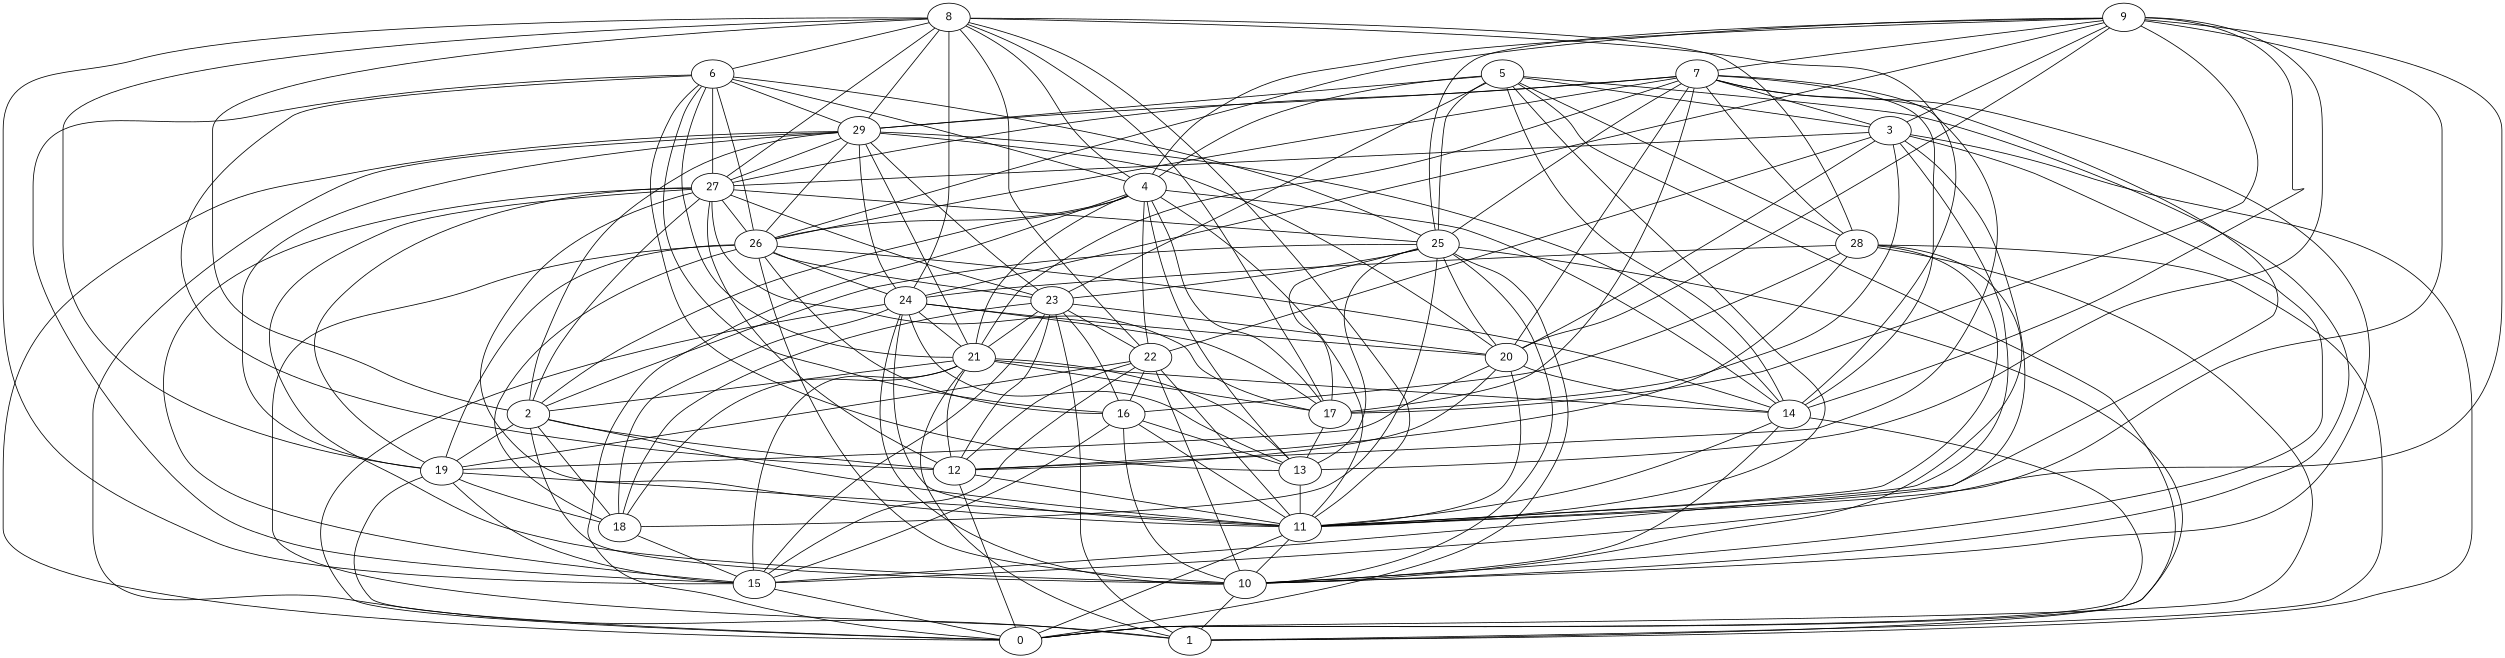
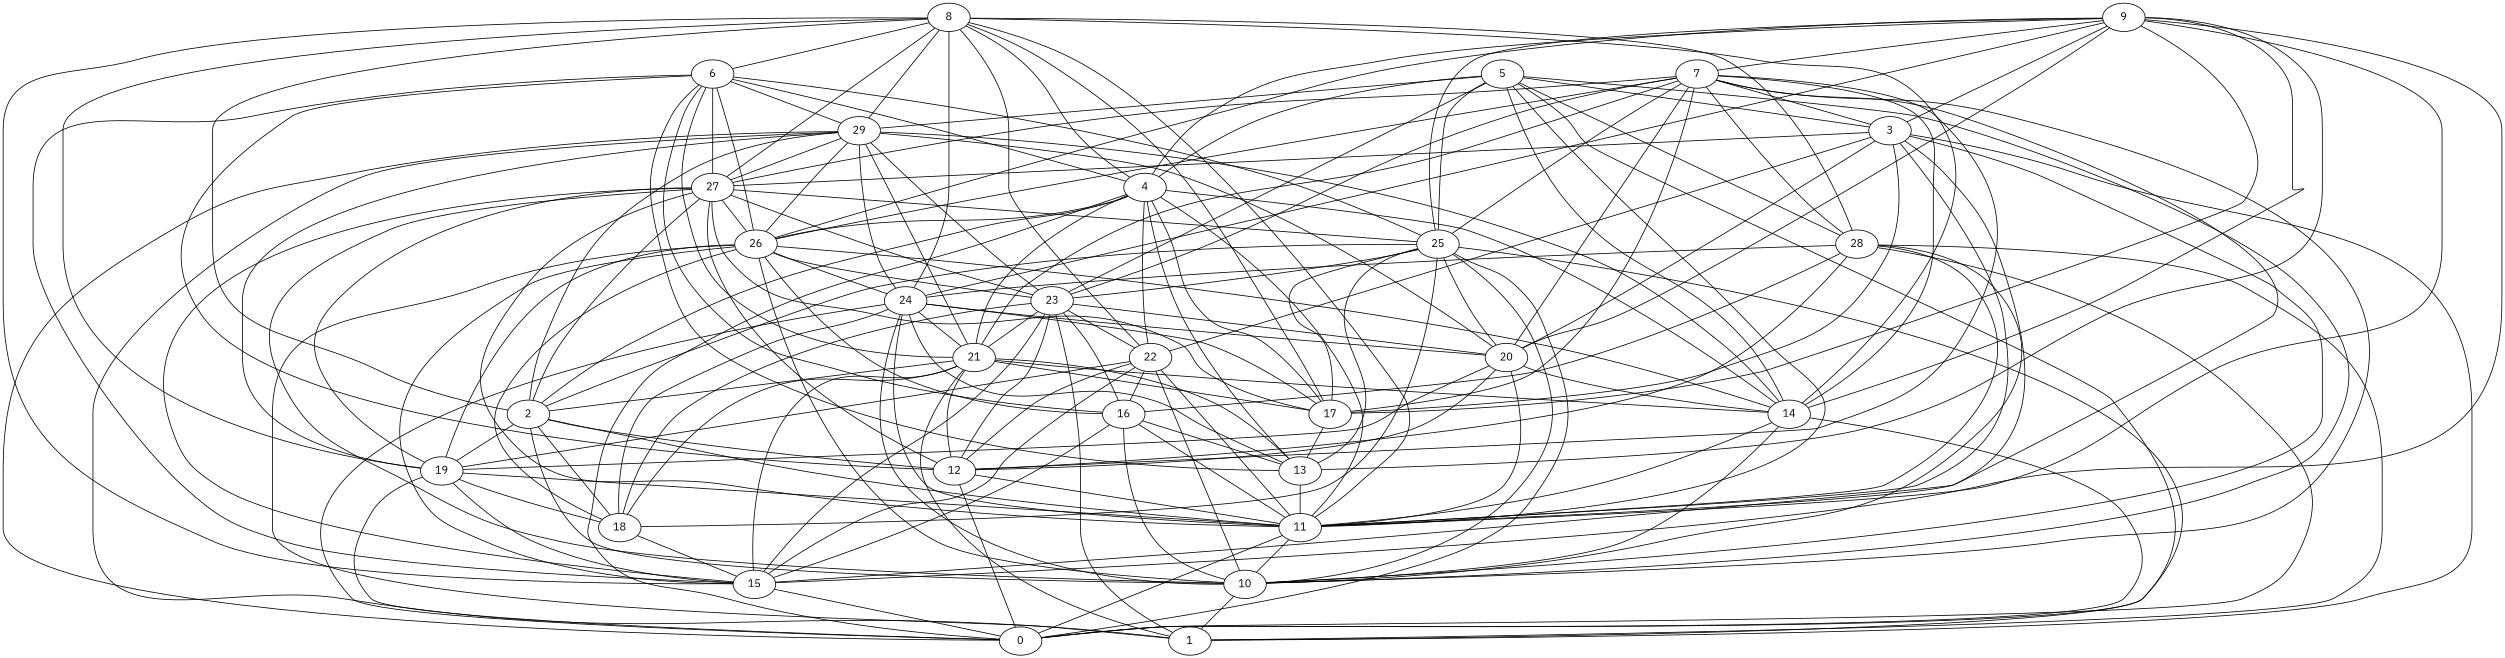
  digraph {
    fontname="IBM Plex Sans"
    node [fontname="IBM Plex Sans"]
    edge [color=black dir=none fontname="IBM Plex Sans"]
    8
    19
    14
    11
    22
    15
    24
    4
    27
    6
    29
    28
    17
    2
    18
    0
    10
    16
    12
    9
    26
    20
    3
    25
    13
    7
    21
    23
    1
    5
    subgraph sub_1 {
      8
      19
      14
      11
      22
      15
      24
      4
      27
      6
      29
      28
      17
      2
      18
      0
      10
      16
      12
      9
      26
      20
      3
      25
      13
      7
      21
      23
      1
      5
    }
    8 -> 19
    8 -> 14
    8 -> 11
    8 -> 22
    8 -> 15
    8 -> 24
    8 -> 4
    8 -> 27
    8 -> 6
    8 -> 29
    8 -> 28
    8 -> 17
    8 -> 2
    19 -> 11
    19 -> 15
    19 -> 18
    19 -> 0
    14 -> 11
    14 -> 0
    14 -> 10
    11 -> 0
    11 -> 10
    22 -> 19
    22 -> 11
    22 -> 15
    22 -> 10
    22 -> 16
    22 -> 12
    15 -> 0
    24 -> 11
    24 -> 17
    24 -> 18
    24 -> 0
    24 -> 10
    24 -> 20
    24 -> 13
    24 -> 21
    4 -> 14
    4 -> 11
    4 -> 22
    4 -> 17
    4 -> 2
    4 -> 0
    4 -> 26
    4 -> 13
    4 -> 21
    27 -> 19
    27 -> 11
    27 -> 15
    27 -> 17
    27 -> 2
    27 -> 10
    27 -> 12
    27 -> 26
    27 -> 25
    27 -> 23
    6 -> 15
    6 -> 4
    6 -> 27
    6 -> 29
    6 -> 16
    6 -> 12
    6 -> 26
    6 -> 25
    6 -> 13
    6 -> 21
    29 -> 19
    29 -> 14
    29 -> 24
    29 -> 27
    29 -> 2
    29 -> 0
    29 -> 26
    29 -> 20
    29 -> 21
    29 -> 23
    29 -> 1
    28 -> 11
    28 -> 24
    28 -> 0
    28 -> 10
    28 -> 16
    28 -> 12
    28 -> 1
    17 -> 13
    2 -> 19
    2 -> 11
    2 -> 18
    2 -> 10
    2 -> 12
    18 -> 15
    10 -> 1
    16 -> 11
    16 -> 15
    16 -> 10
    16 -> 13
    12 -> 11
    12 -> 0
    9 -> 14
    9 -> 11
    9 -> 15
    9 -> 24
    9 -> 4
    9 -> 17
    9 -> 26
    9 -> 20
    9 -> 3
    9 -> 25
    9 -> 13
    9 -> 7
    26 -> 19
    26 -> 14
+   26 -> 15
    26 -> 24
    26 -> 18
    26 -> 10
    26 -> 16
    26 -> 23
    26 -> 1
    20 -> 19
    20 -> 14
    20 -> 11
    20 -> 12
    3 -> 11
    3 -> 22
    3 -> 15
    3 -> 27
    3 -> 17
    3 -> 10
    3 -> 20
    3 -> 1
    25 -> 17
    25 -> 2
    25 -> 18
    25 -> 0
    25 -> 10
    25 -> 20
    25 -> 13
    25 -> 23
    25 -> 1
    13 -> 11
    7 -> 14
    7 -> 11
    7 -> 27
-   7 -> 29
+   7 -> 23
    7 -> 28
    7 -> 17
    7 -> 10
    7 -> 12
    7 -> 26
    7 -> 20
    7 -> 3
    7 -> 25
    7 -> 21
    21 -> 14
    21 -> 15
    21 -> 17
    21 -> 2
    21 -> 18
    21 -> 12
    21 -> 13
    21 -> 1
    23 -> 22
    23 -> 15
    23 -> 18
    23 -> 16
    23 -> 12
    23 -> 20
    23 -> 21
    23 -> 1
    5 -> 14
    5 -> 11
    5 -> 4
    5 -> 29
    5 -> 28
    5 -> 0
    5 -> 10
    5 -> 3
    5 -> 25
    5 -> 23
  }
